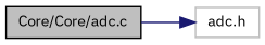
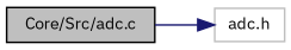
  digraph {
    rankdir=LR
    fontname="IBM Plex Sans"
    node [fontname="IBM Plex Sans" fontsize=10 shape=record style=filled]
-   n1 [color=black fillcolor=grey75 fontcolor=black height=0.2 label="Core/Core/adc.c" width=0.4]
+   n1 [color=black fillcolor=grey75 fontcolor=black height=0.2 label="Core/Src/adc.c" width=0.4]
    n2 [color=grey75 fillcolor=white height=0.2 label="adc.h" width=0.4]
    n1 -> n2 [color=midnightblue fontname="IBM Plex Sans" fontsize=10 labelfontname=Helvetica labelfontsize=10 style=solid]
  }
